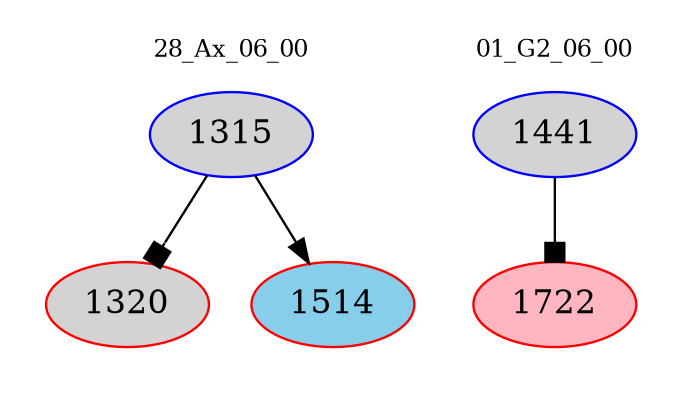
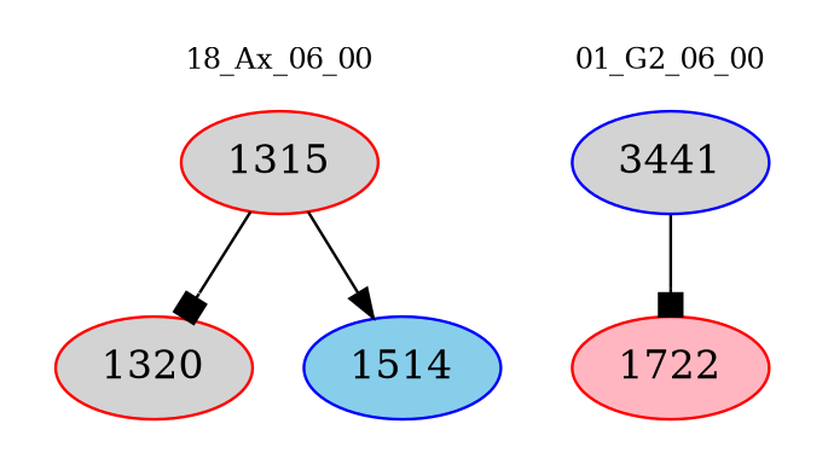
  digraph {
    node [color=red fillcolor=lightgrey style=filled]
    edge [arrowhead=box color=black]
-   n1 [color=blue label=1315]
+   n1 [label=1315]
    n2 [label=1320]
-   n3 [fillcolor=skyblue label=1514]
-   n4 [color=blue label=1441]
+   n3 [color=blue fillcolor=skyblue label=1514]
+   n4 [color=blue label=3441]
    n5 [fillcolor=lightpink label=1722]
    subgraph cluster_1 {
      color=white
      fontsize=10
-     label="28_Ax_06_00"
+     label="18_Ax_06_00"
      n1
      n2
      n3
    }
    subgraph cluster_2 {
      color=white
      fontsize=10
      label="01_G2_06_00"
      n4
      n5
    }
    n1 -> n2
    n1 -> n3 [arrowhead=normal]
    n4 -> n5
  }
